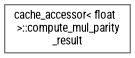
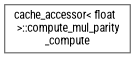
  digraph {
    rankdir=LR
    fontname="Roboto Condensed"
-   n1 [color=grey40 fillcolor=white fontname="Roboto Condensed" fontsize=10 height=0.2 label="cache_accessor\< float\l \>::compute_mul_parity\l_result" shape=box style=filled width=0.4]
+   n1 [color=grey40 fillcolor=white fontname="Roboto Condensed" fontsize=10 height=0.2 label="cache_accessor\< float\l \>::compute_mul_parity\l_compute" shape=box style=filled width=0.4]
  }
